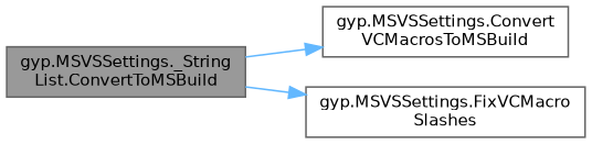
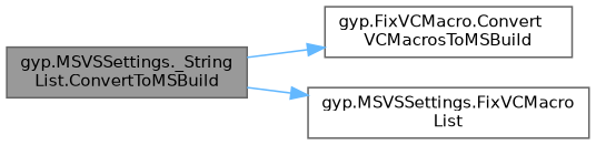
  digraph {
    rankdir=LR
    node [color=grey40 fillcolor=white fontname=Helvetica fontsize=10 shape=box style=filled]
    edge [color=steelblue1 fontname=Helvetica fontsize=10 labelfontname=Helvetica labelfontsize=10 style=solid]
    n1 [color=gray40 fillcolor=grey60 fontcolor=black height=0.2 label="gyp.MSVSSettings._String\lList.ConvertToMSBuild" width=0.4]
-   n2 [height=0.2 label="gyp.MSVSSettings.Convert\lVCMacrosToMSBuild" width=0.4]
-   n3 [height=0.2 label="gyp.MSVSSettings.FixVCMacro\lSlashes" width=0.4]
+   n2 [height=0.2 label="gyp.FixVCMacro.Convert\lVCMacrosToMSBuild" width=0.4]
+   n3 [height=0.2 label="gyp.MSVSSettings.FixVCMacro\lList" width=0.4]
    n1 -> n2
    n1 -> n3
  }
